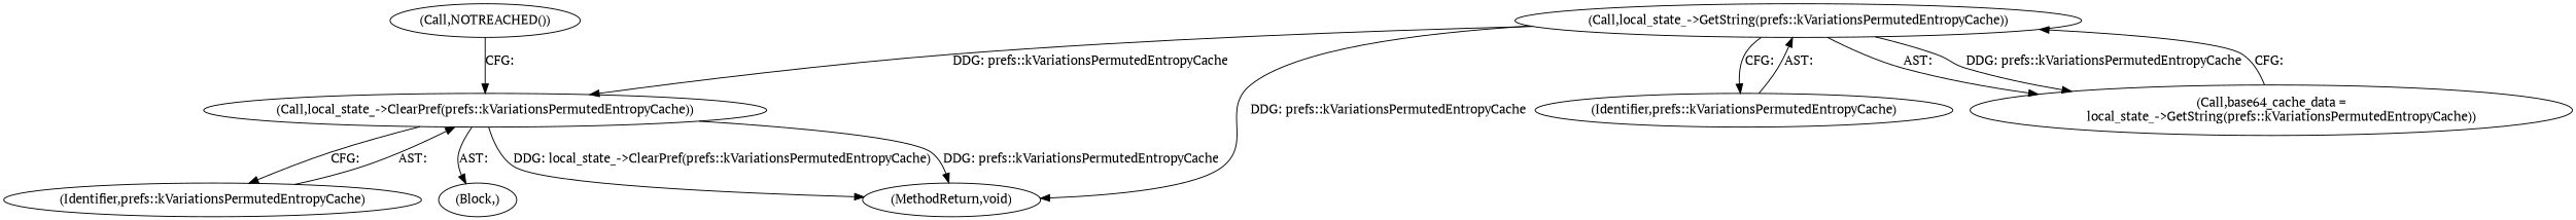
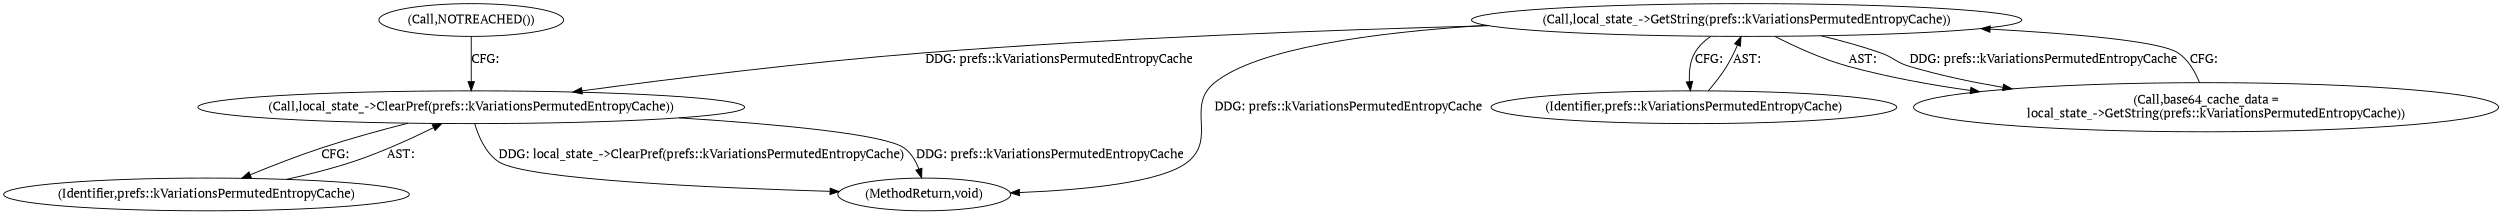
  digraph {
    fontname="PT Serif"
    node [fontname="PT Serif"]
    edge [fontname="PT Serif"]
    n1 [label="(Call,local_state_->ClearPref(prefs::kVariationsPermutedEntropyCache))"]
    n2 [label="(Identifier,prefs::kVariationsPermutedEntropyCache)"]
-   n3 [label="(Block,)"]
    n4 [label="(MethodReturn,void)"]
    n5 [label="(Call,local_state_->GetString(prefs::kVariationsPermutedEntropyCache))"]
    n6 [label="(Identifier,prefs::kVariationsPermutedEntropyCache)"]
    n7 [label="(Call,base64_cache_data =\n      local_state_->GetString(prefs::kVariationsPermutedEntropyCache))"]
    n8 [label="(Call,NOTREACHED())"]
    n1 -> n2 [label="CFG: "]
-   n1 -> n3 [label="AST: "]
    n1 -> n4 [label="DDG: local_state_->ClearPref(prefs::kVariationsPermutedEntropyCache)"]
    n1 -> n4 [label="DDG: prefs::kVariationsPermutedEntropyCache"]
    n2 -> n1 [label="AST: "]
    n5 -> n1 [label="DDG: prefs::kVariationsPermutedEntropyCache"]
    n5 -> n4 [label="DDG: prefs::kVariationsPermutedEntropyCache"]
    n5 -> n6 [label="CFG: "]
    n5 -> n7 [label="AST: "]
    n5 -> n7 [label="DDG: prefs::kVariationsPermutedEntropyCache"]
    n6 -> n5 [label="AST: "]
    n7 -> n5 [label="CFG: "]
    n8 -> n1 [label="CFG: "]
  }
